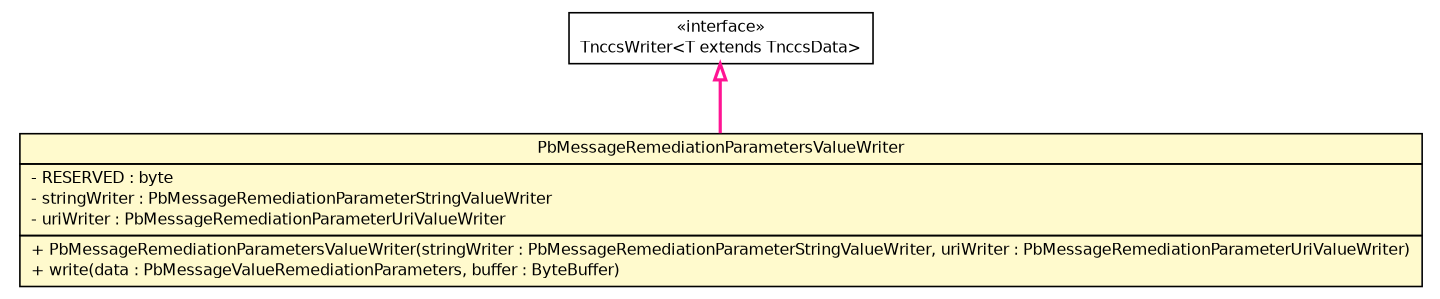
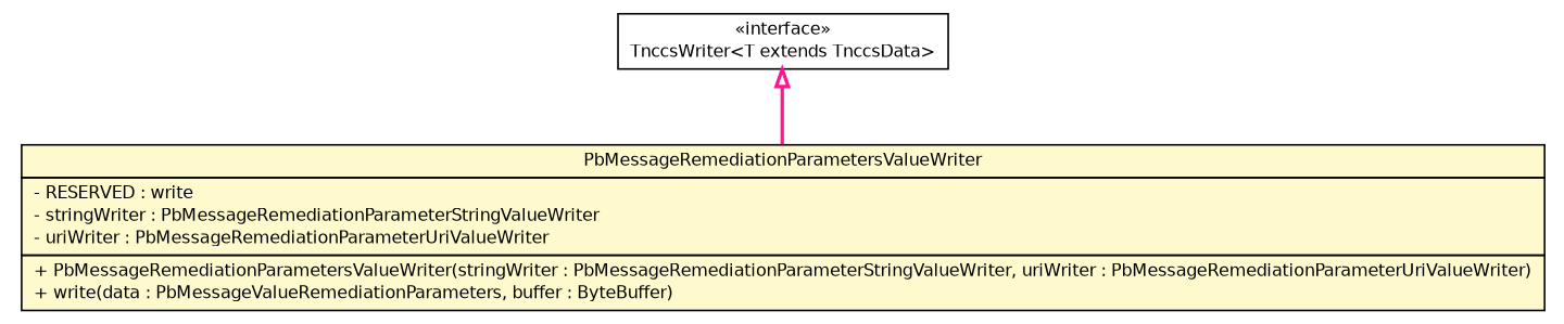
  digraph {
    nodesep=0.25
    ranksep=0.5
    node [fontcolor=black fontname=Helvetica fontsize=10.0 shape=plaintext]
    n1 [label=<<table title="de.hsbremen.tc.tnc.message.tnccs.serialize.bytebuffer.TnccsWriter" border="0" cellborder="1" cellspacing="0" cellpadding="2" port="p" href="../../../../../../../de/hsbremen/tc/tnc/message/tnccs/serialize/bytebuffer/TnccsWriter.html"> 		<tr><td><table border="0" cellspacing="0" cellpadding="1"> <tr><td align="center" balign="center"> &#171;interface&#187; </td></tr> <tr><td align="center" balign="center"> TnccsWriter&lt;T extends TnccsData&gt; </td></tr> 		</table></td></tr> 		</table>>]
-   n2 [label=<<table title="org.ietf.nea.pb.serialize.writer.bytebuffer.PbMessageRemediationParametersValueWriter" border="0" cellborder="1" cellspacing="0" cellpadding="2" port="p" bgcolor="lemonChiffon" href="./PbMessageRemediationParametersValueWriter.html"> 		<tr><td><table border="0" cellspacing="0" cellpadding="1"> <tr><td align="center" balign="center"> PbMessageRemediationParametersValueWriter </td></tr> 		</table></td></tr> 		<tr><td><table border="0" cellspacing="0" cellpadding="1"> <tr><td align="left" balign="left"> - RESERVED : byte </td></tr> <tr><td align="left" balign="left"> - stringWriter : PbMessageRemediationParameterStringValueWriter </td></tr> <tr><td align="left" balign="left"> - uriWriter : PbMessageRemediationParameterUriValueWriter </td></tr> 		</table></td></tr> 		<tr><td><table border="0" cellspacing="0" cellpadding="1"> <tr><td align="left" balign="left"> + PbMessageRemediationParametersValueWriter(stringWriter : PbMessageRemediationParameterStringValueWriter, uriWriter : PbMessageRemediationParameterUriValueWriter) </td></tr> <tr><td align="left" balign="left"> + write(data : PbMessageValueRemediationParameters, buffer : ByteBuffer) </td></tr> 		</table></td></tr> 		</table>>]
+   n2 [label=<<table title="org.ietf.nea.pb.serialize.writer.bytebuffer.PbMessageRemediationParametersValueWriter" border="0" cellborder="1" cellspacing="0" cellpadding="2" port="p" bgcolor="lemonChiffon" href="./PbMessageRemediationParametersValueWriter.html"> 		<tr><td><table border="0" cellspacing="0" cellpadding="1"> <tr><td align="center" balign="center"> PbMessageRemediationParametersValueWriter </td></tr> 		</table></td></tr> 		<tr><td><table border="0" cellspacing="0" cellpadding="1"> <tr><td align="left" balign="left"> - RESERVED : write </td></tr> <tr><td align="left" balign="left"> - stringWriter : PbMessageRemediationParameterStringValueWriter </td></tr> <tr><td align="left" balign="left"> - uriWriter : PbMessageRemediationParameterUriValueWriter </td></tr> 		</table></td></tr> 		<tr><td><table border="0" cellspacing="0" cellpadding="1"> <tr><td align="left" balign="left"> + PbMessageRemediationParametersValueWriter(stringWriter : PbMessageRemediationParameterStringValueWriter, uriWriter : PbMessageRemediationParameterUriValueWriter) </td></tr> <tr><td align="left" balign="left"> + write(data : PbMessageValueRemediationParameters, buffer : ByteBuffer) </td></tr> 		</table></td></tr> 		</table>>]
    n1 -> n2 [arrowtail=empty dir=back fontname=Helvetica fontsize=10 headport=p labelfontname=Helvetica labelfontsize=10 style=bold tailport=p color=deeppink]
  }
